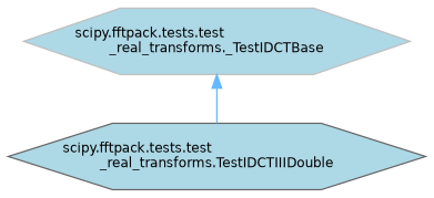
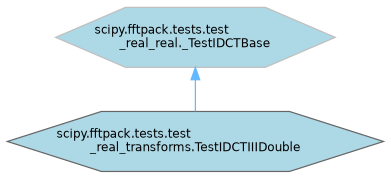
  digraph {
    node [fillcolor=lightblue fontname=Helvetica fontsize=10 shape=hexagon style=filled]
    n1 [color=gray40 fontcolor=black height=0.2 label="scipy.fftpack.tests.test\l_real_transforms.TestIDCTIIIDouble" width=0.4]
-   n2 [color=grey75 height=0.2 label="scipy.fftpack.tests.test\l_real_transforms._TestIDCTBase" width=0.4]
+   n2 [color=grey75 height=0.2 label="scipy.fftpack.tests.test\l_real_real._TestIDCTBase" width=0.4]
    n2 -> n1 [color=steelblue1 dir=back fontname=Helvetica fontsize=10 labelfontname=Helvetica labelfontsize=10 style=solid]
  }
